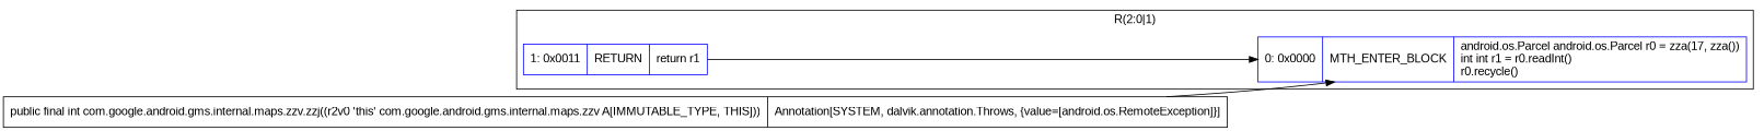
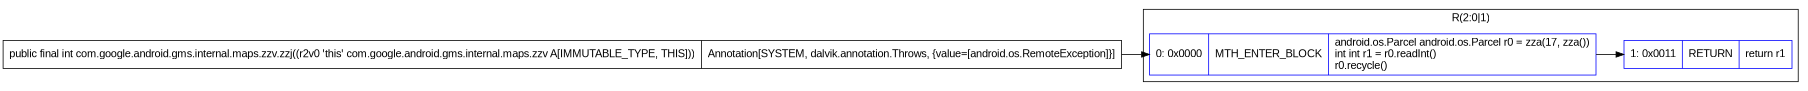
  digraph {
    rankdir=LR
    fontname="Liberation Sans"
    node [color=blue shape=record fontname="Liberation Sans"]
    edge [fontname="Liberation Sans"]
    n1 [label="{0\:\ 0x0000|MTH_ENTER_BLOCK\l|android.os.Parcel android.os.Parcel r0 = zza(17, zza())\lint int r1 = r0.readInt()\lr0.recycle()\l}"]
    n2 [label="{1\:\ 0x0011|RETURN\l|return r1\l}"]
    n3 [label="{public final int com.google.android.gms.internal.maps.zzv.zzj((r2v0 'this' com.google.android.gms.internal.maps.zzv A[IMMUTABLE_TYPE, THIS]))  | Annotation[SYSTEM, dalvik.annotation.Throws, \{value=[android.os.RemoteException]\}]\l}" color=""]
    subgraph cluster_1 {
      label="R(2:0|1)"
      n1
      n2
    }
-   n2 -> n1
+   n1 -> n2
    n3 -> n1
  }
